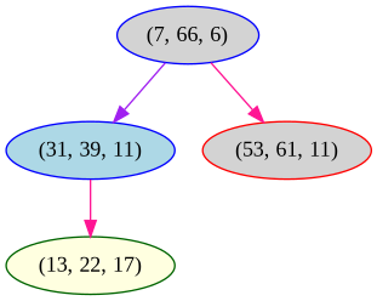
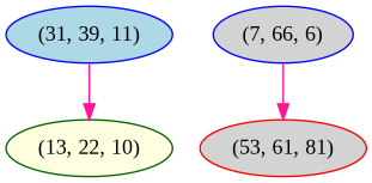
  digraph {
    fontname="Liberation Serif"
    node [color=blue fillcolor=lightgrey fontname="Liberation Serif" style=filled]
    edge [color=deeppink fontname="Liberation Serif"]
    "(31, 39, 11)" [fillcolor=lightblue]
    "(7, 66, 6)"
-   "(53, 61, 11)" [color=red]
-   "(13, 22, 10)" [color=darkgreen fillcolor=lightyellow label="(13, 22, 17)"]
+   "(53, 61, 11)" [color=red label="(53, 61, 81)"]
+   "(13, 22, 10)" [color=darkgreen fillcolor=lightyellow]
    "(31, 39, 11)" -> "(13, 22, 10)"
-   "(7, 66, 6)" -> "(31, 39, 11)" [color=purple]
    "(7, 66, 6)" -> "(53, 61, 11)"
  }
